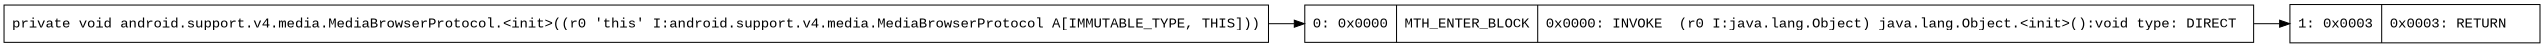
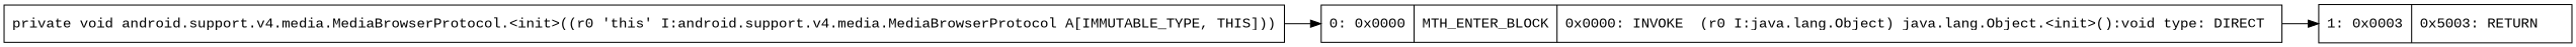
  digraph {
    rankdir=LR
    fontname="Liberation Mono"
    node [shape=record fontname="Liberation Mono"]
    edge [fontname="Liberation Mono"]
    n1 [label="{0\:\ 0x0000|MTH_ENTER_BLOCK\l|0x0000: INVOKE  (r0 I:java.lang.Object) java.lang.Object.\<init\>():void type: DIRECT \l}"]
-   n2 [label="{1\:\ 0x0003|0x0003: RETURN   \l}"]
+   n2 [label="{1\:\ 0x0003|0x5003: RETURN   \l}"]
    n3 [label="{private void android.support.v4.media.MediaBrowserProtocol.\<init\>((r0 'this' I:android.support.v4.media.MediaBrowserProtocol A[IMMUTABLE_TYPE, THIS])) }"]
    n1 -> n2
    n3 -> n1
  }
